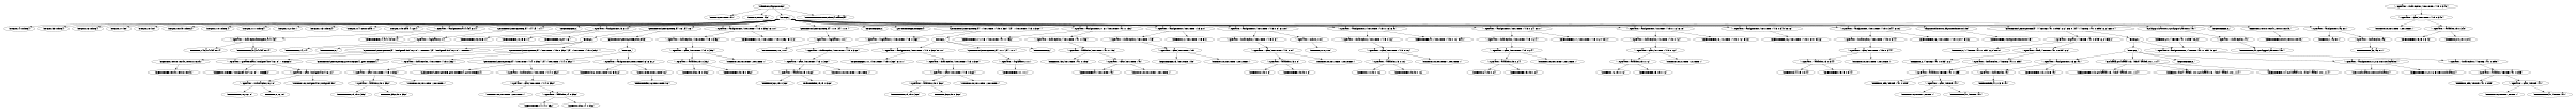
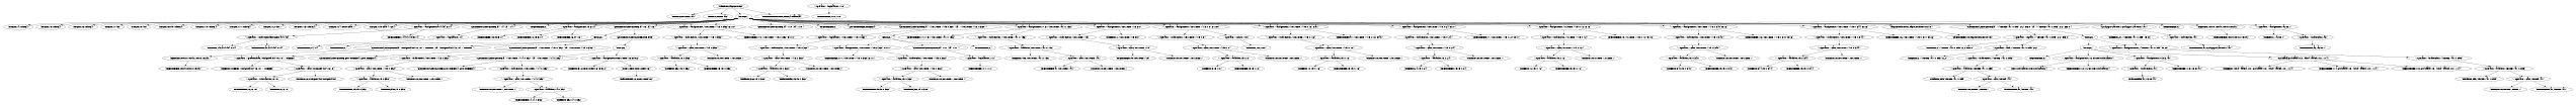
  digraph {
    n1 [label="(METHOD,tftp_connect)"]
    n2 [label="(PARAM,_QWORD *a1)"]
    n3 [label="(PARAM,_BYTE *a2)"]
    n4 [label="(BLOCK,,)"]
    n5 [label="(METHOD_RETURN,__int64 __fastcall)"]
    n6 [label="(LOCAL,v4: __int64)"]
    n7 [label="(LOCAL,v5: __int64)"]
    n8 [label="(LOCAL,v6: __int64)"]
    n9 [label="(LOCAL,v7: int)"]
    n10 [label="(LOCAL,v8: int)"]
    n11 [label="(LOCAL,result: __int64)"]
    n12 [label="(LOCAL,v10: __int64)"]
    n13 [label="(LOCAL,v11: __int64)"]
    n14 [label="(LOCAL,v12: int *)"]
    n15 [label="(LOCAL,v13: __int64)"]
    n16 [label="(LOCAL,v14: const char *)"]
    n17 [label="(LOCAL,v15: char [ 128 ])"]
    n18 [label="(<operator>.assignment,a1[148] = v4)"]
    n19 [label="(CONTROL_STRUCTURE,if ( !v4 ),if ( !v4 ))"]
    n20 [label="(IDENTIFIER,L,)"]
    n21 [label="(<operator>.assignment,v5 = v4)"]
    n22 [label="(CONTROL_STRUCTURE,if ( v6 ),if ( v6 ))"]
    n23 [label="(<operator>.assignment,*(_QWORD *)(v5 + 352) = v10)"]
    n24 [label="(CONTROL_STRUCTURE,if ( !v10 ),if ( !v10 ))"]
    n25 [label="(IDENTIFIER,L,)"]
    n26 [label="(JUMP_TARGET,LABEL_4)"]
    n27 [label="(CONTROL_STRUCTURE,if ( !*(_QWORD *)(v5 + 360) ),if ( !*(_QWORD *)(v5 + 360) ))"]
    n28 [label="(<operator>.assignment,v7 = *((_DWORD *)a1 + 156))"]
    n29 [label="(<operator>.assignment,*(_DWORD *)v5 = 0)"]
    n30 [label="(<operator>.assignment,*(_DWORD *)(v5 + 8) = -100)"]
    n31 [label="(<operator>.assignment,*(_QWORD *)(v5 + 16) = a1)"]
    n32 [label="(<operator>.assignment,*(_DWORD *)(v5 + 24) = v7)"]
    n33 [label="(<operator>.assignment,*(_WORD *)(v5 + 72) = v8)"]
    n34 [label="(<operator>.assignment,*(_DWORD *)(v5 + 340) = v6)"]
    n35 [label="(<operator>.assignment,*(_DWORD *)(v5 + 344) = v6)"]
    n36 [label="(tftp_set_timeouts,tftp_set_timeouts(v5))"]
    n37 [label="(CONTROL_STRUCTURE,if ( (*((_BYTE *)a1 + 895) & 2) == 0 ),if ( (*((_BYTE *)a1 + 895) & 2) == 0 ))"]
    n38 [label="(Curl_pgrsStartNow,Curl_pgrsStartNow(*a1))"]
    n39 [label="(IDENTIFIER,L,)"]
    n40 [label="(<operator>.assignment,*a2 = 1)"]
    n41 [label="(RETURN,return result;,return result;)"]
    n42 [label="(<operator>.indirectIndexAccess,a1[148])"]
    n43 [label="(IDENTIFIER,v4,a1[148] = v4)"]
    n44 [label="(<operator>.logicalNot,!v4)"]
    n45 [label="(IDENTIFIER,v5,v5 = v4)"]
    n46 [label="(IDENTIFIER,v0,v5 = v4)"]
    n47 [label="(IDENTIFIER,v6,if ( v6 ))"]
    n48 [label="(BLOCK,,)"]
    n49 [label="(CONTROL_STRUCTURE,else,else)"]
    n50 [label="(<operator>.indirection,*(_QWORD *)(v5 + 352))"]
    n51 [label="(IDENTIFIER,v10,*(_QWORD *)(v5 + 352) = v10)"]
    n52 [label="(<operator>.logicalNot,!v10)"]
    n53 [label="(<operator>.logicalNot,!*(_QWORD *)(v5 + 360))"]
    n54 [label="(BLOCK,,)"]
    n55 [label="(IDENTIFIER,v7,v7 = *((_DWORD *)a1 + 156))"]
    n56 [label="(<operator>.indirection,*((_DWORD *)a1 + 156))"]
    n57 [label="(<operator>.indirection,*(_DWORD *)v5)"]
    n58 [label="(LITERAL,0,*(_DWORD *)v5 = 0)"]
    n59 [label="(<operator>.indirection,*(_DWORD *)(v5 + 8))"]
    n60 [label="(<operator>.minus,-100)"]
    n61 [label="(<operator>.indirection,*(_QWORD *)(v5 + 16))"]
    n62 [label="(IDENTIFIER,a1,*(_QWORD *)(v5 + 16) = a1)"]
    n63 [label="(<operator>.indirection,*(_DWORD *)(v5 + 24))"]
    n64 [label="(IDENTIFIER,v7,*(_DWORD *)(v5 + 24) = v7)"]
    n65 [label="(<operator>.indirection,*(_WORD *)(v5 + 72))"]
    n66 [label="(IDENTIFIER,v8,*(_WORD *)(v5 + 72) = v8)"]
    n67 [label="(<operator>.indirection,*(_DWORD *)(v5 + 340))"]
    n68 [label="(IDENTIFIER,v6,*(_DWORD *)(v5 + 340) = v6)"]
    n69 [label="(<operator>.indirection,*(_DWORD *)(v5 + 344))"]
    n70 [label="(IDENTIFIER,v6,*(_DWORD *)(v5 + 344) = v6)"]
    n71 [label="(IDENTIFIER,v5,tftp_set_timeouts(v5))"]
    n72 [label="(<operator>.equals,(*((_BYTE *)a1 + 895) & 2) == 0)"]
    n73 [label="(BLOCK,,)"]
    n74 [label="(<operator>.indirection,*a1)"]
    n75 [label="(<operator>.indirection,*a2)"]
    n76 [label="(LITERAL,1,*a2 = 1)"]
    n77 [label="(IDENTIFIER,result,return result;)"]
    n78 [label="(IDENTIFIER,a1,a1[148] = v4)"]
    n79 [label="(LITERAL,148,a1[148] = v4)"]
    n80 [label="(IDENTIFIER,v4,!v4)"]
    n81 [label="(IDENTIFIER,L,)"]
    n82 [label="(CONTROL_STRUCTURE,if ( (unsigned int)(v6 - 8) > 0xFFB0 ),if ( (unsigned int)(v6 - 8) > 0xFFB0 ))"]
    n83 [label="(CONTROL_STRUCTURE,if ( *(_QWORD *)(v5 + 352) ),if ( *(_QWORD *)(v5 + 352) ))"]
    n84 [label="(BLOCK,,)"]
    n85 [label="(<operator>.greaterThan,(unsigned int)(v6 - 8) > 0xFFB0)"]
    n86 [label="(RETURN,return result;,return result;)"]
    n87 [label="(<operator>.indirection,*(_QWORD *)(v5 + 352))"]
    n88 [label="(CONTROL_STRUCTURE,goto LABEL_4;,goto LABEL_4;)"]
    n89 [label="(<operator>.cast,(unsigned int)(v6 - 8))"]
    n90 [label="(LITERAL,0xFFB0,(unsigned int)(v6 - 8) > 0xFFB0)"]
    n91 [label="(IDENTIFIER,result,return result;)"]
    n92 [label="(UNKNOWN,unsigned int,unsigned int)"]
    n93 [label="(<operator>.subtraction,v6 - 8)"]
    n94 [label="(IDENTIFIER,v6,v6 - 8)"]
    n95 [label="(LITERAL,8,v6 - 8)"]
    n96 [label="(<operator>.cast,(_QWORD *)(v5 + 352))"]
    n97 [label="(UNKNOWN,_QWORD *,_QWORD *)"]
    n98 [label="(<operator>.addition,v5 + 352)"]
    n99 [label="(IDENTIFIER,v5,v5 + 352)"]
    n100 [label="(LITERAL,352,v5 + 352)"]
    n101 [label="(<operator>.assignment,LODWORD(v6) = 512)"]
    n102 [label="(CONTROL_STRUCTURE,if ( *(_QWORD *)(v4 + 352) ),if ( *(_QWORD *)(v4 + 352) ))"]
    n103 [label="(LODWORD,LODWORD(v6))"]
    n104 [label="(LITERAL,512,LODWORD(v6) = 512)"]
    n105 [label="(<operator>.indirection,*(_QWORD *)(v4 + 352))"]
    n106 [label="(CONTROL_STRUCTURE,goto LABEL_4;,goto LABEL_4;)"]
    n107 [label="(IDENTIFIER,v6,LODWORD(v6))"]
    n108 [label="(<operator>.cast,(_QWORD *)(v4 + 352))"]
    n109 [label="(UNKNOWN,_QWORD *,_QWORD *)"]
    n110 [label="(<operator>.addition,v4 + 352)"]
    n111 [label="(IDENTIFIER,v4,v4 + 352)"]
    n112 [label="(LITERAL,352,v4 + 352)"]
    n113 [label="(<operator>.cast,(_QWORD *)(v5 + 352))"]
    n114 [label="(UNKNOWN,_QWORD *,_QWORD *)"]
    n115 [label="(<operator>.addition,v5 + 352)"]
    n116 [label="(IDENTIFIER,v5,v5 + 352)"]
    n117 [label="(LITERAL,352,v5 + 352)"]
    n118 [label="(IDENTIFIER,v10,!v10)"]
    n119 [label="(<operator>.indirection,*(_QWORD *)(v5 + 360))"]
    n120 [label="(<operator>.assignment,*(_QWORD *)(v5 + 360) = v11)"]
    n121 [label="(CONTROL_STRUCTURE,if ( !v11 ),if ( !v11 ))"]
    n122 [label="(IDENTIFIER,L,)"]
    n123 [label="(<operator>.cast,(_QWORD *)(v5 + 360))"]
    n124 [label="(UNKNOWN,_QWORD *,_QWORD *)"]
    n125 [label="(<operator>.addition,v5 + 360)"]
    n126 [label="(IDENTIFIER,v5,v5 + 360)"]
    n127 [label="(LITERAL,360,v5 + 360)"]
    n128 [label="(<operator>.indirection,*(_QWORD *)(v5 + 360))"]
    n129 [label="(IDENTIFIER,v11,*(_QWORD *)(v5 + 360) = v11)"]
    n130 [label="(<operator>.logicalNot,!v11)"]
    n131 [label="(<operator>.cast,(_QWORD *)(v5 + 360))"]
    n132 [label="(UNKNOWN,_QWORD *,_QWORD *)"]
    n133 [label="(<operator>.addition,v5 + 360)"]
    n134 [label="(IDENTIFIER,v5,v5 + 360)"]
    n135 [label="(LITERAL,360,v5 + 360)"]
    n136 [label="(IDENTIFIER,v11,!v11)"]
    n137 [label="(<operator>.addition,(_DWORD *)a1 + 156)"]
    n138 [label="(<operator>.cast,(_DWORD *)a1)"]
    n139 [label="(LITERAL,156,(_DWORD *)a1 + 156)"]
    n140 [label="(UNKNOWN,_DWORD *,_DWORD *)"]
    n141 [label="(IDENTIFIER,a1,(_DWORD *)a1)"]
    n142 [label="(<operator>.cast,(_DWORD *)v5)"]
    n143 [label="(UNKNOWN,_DWORD *,_DWORD *)"]
    n144 [label="(IDENTIFIER,v5,(_DWORD *)v5)"]
    n145 [label="(<operator>.cast,(_DWORD *)(v5 + 8))"]
    n146 [label="(LITERAL,100,-100)"]
    n147 [label="(UNKNOWN,_DWORD *,_DWORD *)"]
    n148 [label="(<operator>.addition,v5 + 8)"]
    n149 [label="(IDENTIFIER,v5,v5 + 8)"]
    n150 [label="(LITERAL,8,v5 + 8)"]
    n151 [label="(<operator>.cast,(_QWORD *)(v5 + 16))"]
    n152 [label="(UNKNOWN,_QWORD *,_QWORD *)"]
    n153 [label="(<operator>.addition,v5 + 16)"]
    n154 [label="(IDENTIFIER,v5,v5 + 16)"]
    n155 [label="(LITERAL,10,v5 + 16)"]
    n156 [label="(<operator>.cast,(_DWORD *)(v5 + 24))"]
    n157 [label="(UNKNOWN,_DWORD *,_DWORD *)"]
    n158 [label="(<operator>.addition,v5 + 24)"]
    n159 [label="(IDENTIFIER,v5,v5 + 24)"]
    n160 [label="(LITERAL,24,v5 + 24)"]
    n161 [label="(<operator>.cast,(_WORD *)(v5 + 72))"]
    n162 [label="(UNKNOWN,_WORD *,_WORD *)"]
    n163 [label="(<operator>.addition,v5 + 72)"]
    n164 [label="(IDENTIFIER,v5,v5 + 72)"]
    n165 [label="(LITERAL,72,v5 + 72)"]
    n166 [label="(<operator>.cast,(_DWORD *)(v5 + 340))"]
    n167 [label="(UNKNOWN,_DWORD *,_DWORD *)"]
    n168 [label="(<operator>.addition,v5 + 340)"]
    n169 [label="(IDENTIFIER,v5,v5 + 340)"]
    n170 [label="(LITERAL,340,v5 + 340)"]
    n171 [label="(<operator>.cast,(_DWORD *)(v5 + 344))"]
    n172 [label="(UNKNOWN,_DWORD *,_DWORD *)"]
    n173 [label="(<operator>.addition,v5 + 344)"]
    n174 [label="(IDENTIFIER,v5,v5 + 344)"]
    n175 [label="(LITERAL,344,v5 + 344)"]
    n176 [label="(<operator>.and,*((_BYTE *)a1 + 895) & 2)"]
    n177 [label="(LITERAL,0,(*((_BYTE *)a1 + 895) & 2) == 0)"]
    n178 [label="(BLOCK,,)"]
    n179 [label="(<operators>.assignmentOr,*((_BYTE *)a1 + 895) |= 2u)"]
    n180 [label="(<operator>.indirection,*((_BYTE *)a1 + 895))"]
    n181 [label="(LITERAL,2,*((_BYTE *)a1 + 895) & 2)"]
    n182 [label="(<operator>.addition,(_BYTE *)a1 + 895)"]
    n183 [label="(<operator>.cast,(_BYTE *)a1)"]
    n184 [label="(LITERAL,895,(_BYTE *)a1 + 895)"]
    n185 [label="(UNKNOWN,_BYTE *,_BYTE *)"]
    n186 [label="(IDENTIFIER,a1,(_BYTE *)a1)"]
    n187 [label="(<operator>.assignment,v12 = __errno_location())"]
    n188 [label="(<operator>.assignment,v13 = *a1)"]
    n189 [label="(Curl_failf,Curl_failf(v13, \"bind() failed; %s\", v14))"]
    n190 [label="(IDENTIFIER,L,)"]
    n191 [label="(<operator>.indirection,*((_BYTE *)a1 + 895))"]
    n192 [label="(IDENTIFIER,v12,v12 = __errno_location())"]
    n193 [label="(__errno_location,__errno_location())"]
    n194 [label="(IDENTIFIER,v13,v13 = *a1)"]
    n195 [label="(<operator>.indirection,*a1)"]
    n196 [label="(IDENTIFIER,v13,Curl_failf(v13, \"bind() failed; %s\", v14))"]
    n197 [label="(LITERAL,\"bind() failed; %s\",Curl_failf(v13, \"bind() failed; %s\", v14))"]
    n198 [label="(IDENTIFIER,v14,Curl_failf(v13, \"bind() failed; %s\", v14))"]
    n199 [label="(IDENTIFIER,a1,v13 = *a1)"]
    n200 [label="(<operator>.addition,(_BYTE *)a1 + 895)"]
    n201 [label="(LITERAL,2u,*((_BYTE *)a1 + 895) |= 2u)"]
    n202 [label="(<operator>.cast,(_BYTE *)a1)"]
    n203 [label="(LITERAL,895,(_BYTE *)a1 + 895)"]
    n204 [label="(UNKNOWN,_BYTE *,_BYTE *)"]
    n205 [label="(IDENTIFIER,a1,(_BYTE *)a1)"]
    n206 [label="(IDENTIFIER,a1,Curl_pgrsStartNow(*a1))"]
    n207 [label="(IDENTIFIER,a2,*a2 = 1)"]
    n1 -> n2
    n1 -> n3
    n1 -> n4
    n1 -> n5
    n4 -> n6
    n4 -> n7
    n4 -> n8
    n4 -> n9
    n4 -> n10
    n4 -> n11
    n4 -> n12
    n4 -> n13
    n4 -> n14
    n4 -> n15
    n4 -> n16
    n4 -> n17
    n4 -> n18
    n4 -> n19
    n4 -> n20
    n4 -> n21
    n4 -> n22
    n4 -> n23
    n4 -> n24
    n4 -> n25
    n4 -> n26
    n4 -> n27
    n4 -> n28
    n4 -> n29
    n4 -> n30
    n4 -> n31
    n4 -> n32
    n4 -> n33
    n4 -> n34
    n4 -> n35
    n4 -> n36
    n4 -> n37
    n4 -> n38
    n4 -> n39
    n4 -> n40
    n4 -> n41
    n18 -> n42
    n18 -> n43
    n19 -> n44
    n21 -> n45
    n21 -> n46
    n21 -> n47
    n22 -> n48
    n22 -> n49
    n23 -> n50
    n23 -> n51
-   n24 -> n52
    n27 -> n53
    n27 -> n54
    n28 -> n55
    n28 -> n56
    n29 -> n57
    n29 -> n58
    n30 -> n59
    n30 -> n60
    n31 -> n61
    n31 -> n62
    n32 -> n63
    n32 -> n64
    n33 -> n65
    n33 -> n66
+   n34 -> n67
    n34 -> n68
    n35 -> n69
    n35 -> n70
    n36 -> n71
    n37 -> n72
    n37 -> n73
    n38 -> n74
    n40 -> n75
    n40 -> n76
    n41 -> n77
    n42 -> n78
    n42 -> n79
    n44 -> n80
    n48 -> n81
    n48 -> n82
    n48 -> n83
    n49 -> n84
    n50 -> n113
    n52 -> n118
    n53 -> n119
    n54 -> n120
    n54 -> n121
    n54 -> n122
    n56 -> n137
    n57 -> n142
    n59 -> n145
    n60 -> n146
    n61 -> n151
    n63 -> n156
    n65 -> n161
    n67 -> n166
    n69 -> n171
    n72 -> n176
    n72 -> n177
    n73 -> n178
    n73 -> n179
    n74 -> n206
    n75 -> n207
    n82 -> n85
    n82 -> n86
    n83 -> n87
    n83 -> n88
    n84 -> n101
    n84 -> n102
    n85 -> n89
    n85 -> n90
    n86 -> n91
    n87 -> n96
    n89 -> n92
    n89 -> n93
    n93 -> n94
    n93 -> n95
    n96 -> n97
    n96 -> n98
    n98 -> n99
    n98 -> n100
    n101 -> n103
    n101 -> n104
    n102 -> n105
    n102 -> n106
    n103 -> n107
    n105 -> n108
    n108 -> n109
    n108 -> n110
    n110 -> n111
    n110 -> n112
    n113 -> n114
    n113 -> n115
    n115 -> n116
    n115 -> n117
    n119 -> n123
    n120 -> n128
    n120 -> n129
    n121 -> n130
    n123 -> n124
    n123 -> n125
    n125 -> n126
    n125 -> n127
    n128 -> n131
    n130 -> n136
    n131 -> n132
    n131 -> n133
    n133 -> n134
    n133 -> n135
    n137 -> n138
    n137 -> n139
    n138 -> n140
    n138 -> n141
    n142 -> n143
    n142 -> n144
    n145 -> n147
    n145 -> n148
    n148 -> n149
    n148 -> n150
    n151 -> n152
    n151 -> n153
    n153 -> n154
    n153 -> n155
    n156 -> n157
    n156 -> n158
    n158 -> n159
    n158 -> n160
    n161 -> n162
    n161 -> n163
    n163 -> n164
    n163 -> n165
    n166 -> n167
    n166 -> n168
    n168 -> n169
    n168 -> n170
    n171 -> n172
    n171 -> n173
    n173 -> n174
    n173 -> n175
    n176 -> n180
    n176 -> n181
    n178 -> n187
    n178 -> n188
    n178 -> n189
    n178 -> n190
    n179 -> n191
    n180 -> n182
    n182 -> n183
    n182 -> n184
    n183 -> n185
    n183 -> n186
    n187 -> n192
    n187 -> n193
    n188 -> n194
    n188 -> n195
    n189 -> n196
    n189 -> n197
    n189 -> n198
    n191 -> n200
    n195 -> n199
    n200 -> n202
    n200 -> n203
    n201 -> n179
    n202 -> n204
    n202 -> n205
  }
